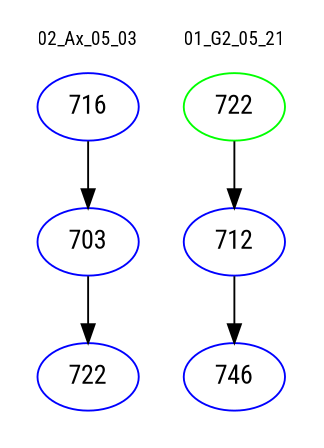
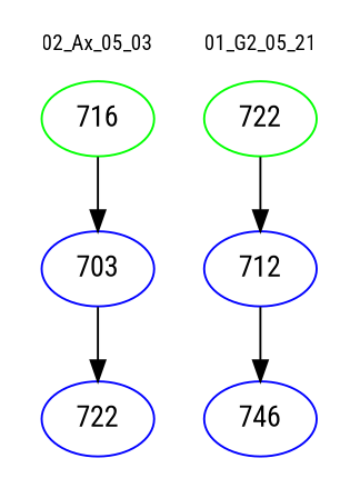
  digraph {
    fontname="Roboto Condensed"
    node [color=blue fontname="Roboto Condensed"]
    edge [color=black fontname="Roboto Condensed"]
-   n1 [label=716]
+   n1 [color=green label=716]
    n2 [label=703]
    n3 [label=722]
    n4 [color=green label=722]
    n5 [label=712]
    n6 [label=746]
    subgraph cluster_1 {
      color=white
      fontsize=10
      label="02_Ax_05_03"
      n1
      n2
      n3
    }
    subgraph cluster_2 {
      color=white
      fontsize=10
      label="01_G2_05_21"
      n4
      n5
      n6
    }
    n1 -> n2
    n2 -> n3
    n4 -> n5
    n5 -> n6
  }
